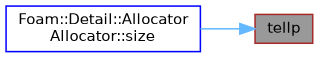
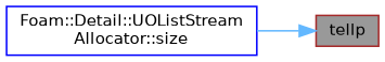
  digraph {
    rankdir=RL
    node [fontname=Helvetica fontsize=10 shape=box style=filled]
    n1 [color=brown fillcolor=grey60 fontcolor=black height=0.2 label=tellp width=0.4]
-   n2 [color=blue fillcolor=white height=0.2 label="Foam::Detail::Allocator\lAllocator::size" width=0.4]
+   n2 [color=blue fillcolor=white height=0.2 label="Foam::Detail::UOListStream\lAllocator::size" width=0.4]
    n1 -> n2 [color=steelblue1 dir=back fontname=Helvetica fontsize=10 labelfontname=Helvetica labelfontsize=10 style=solid]
  }
